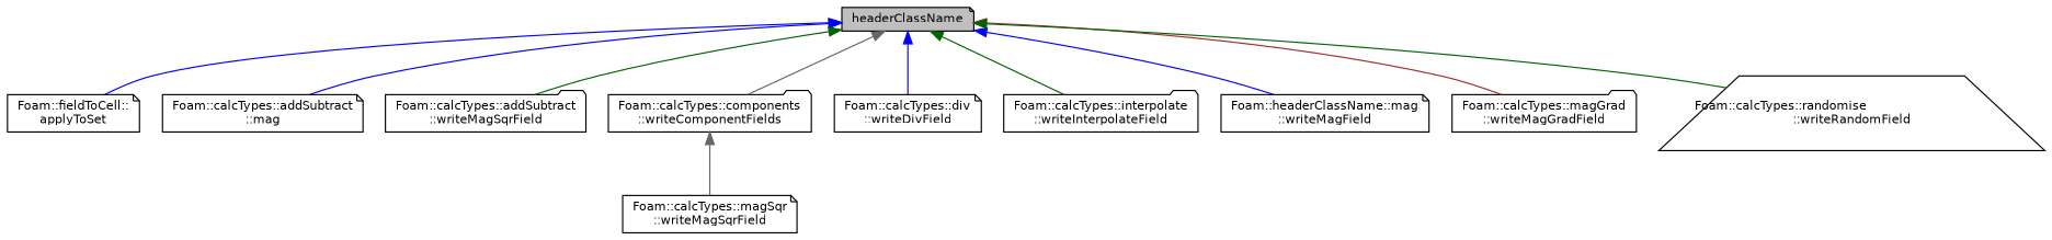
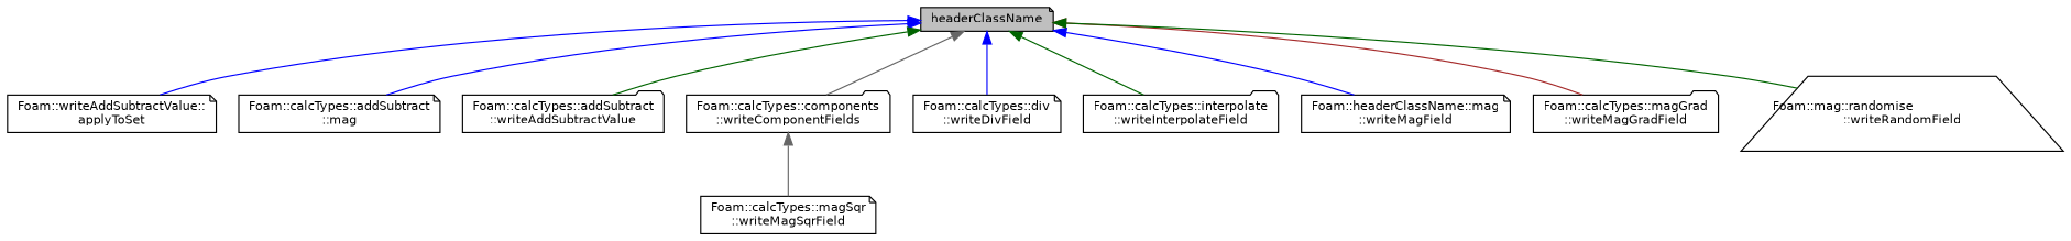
  digraph {
    rankdir=TB
    node [color=black fontname=Helvetica fontsize=10 shape=note]
    edge [color=blue dir=back fontname=Helvetica fontsize=10 labelfontname=Helvetica labelfontsize=10 style=solid]
    n1 [fillcolor=grey75 fontcolor=black height=0.2 label=headerClassName style=filled width=0.4]
-   n2 [height=0.2 label="Foam::fieldToCell::\lapplyToSet" width=0.4]
+   n2 [height=0.2 label="Foam::writeAddSubtractValue::\lapplyToSet" width=0.4]
    n3 [height=0.2 label="Foam::calcTypes::addSubtract\l::mag" width=0.4]
-   n4 [height=0.2 label="Foam::calcTypes::addSubtract\l::writeMagSqrField" shape=folder width=0.4]
+   n4 [height=0.2 label="Foam::calcTypes::addSubtract\l::writeAddSubtractValue" shape=folder width=0.4]
    n5 [height=0.2 label="Foam::calcTypes::components\l::writeComponentFields" shape=folder width=0.4]
    n6 [height=0.2 label="Foam::calcTypes::div\l::writeDivField" width=0.4]
    n7 [height=0.2 label="Foam::calcTypes::interpolate\l::writeInterpolateField" shape=folder width=0.4]
    n8 [height=0.2 label="Foam::headerClassName::mag\l::writeMagField" width=0.4]
    n9 [height=0.2 label="Foam::calcTypes::magGrad\l::writeMagGradField" shape=folder width=0.4]
-   n10 [height=0.2 label="Foam::calcTypes::randomise\l::writeRandomField" shape=trapezium width=0.4]
+   n10 [height=0.2 label="Foam::mag::randomise\l::writeRandomField" shape=trapezium width=0.4]
    n11 [height=0.2 label="Foam::calcTypes::magSqr\l::writeMagSqrField" width=0.4]
    n1 -> n2
    n1 -> n3
    n1 -> n4 [color=darkgreen]
    n1 -> n5 [color=gray40]
    n1 -> n6
    n1 -> n7 [color=darkgreen]
    n1 -> n8
    n1 -> n9 [color=brown]
    n1 -> n10 [color=darkgreen]
    n5 -> n11 [color=gray40]
  }
